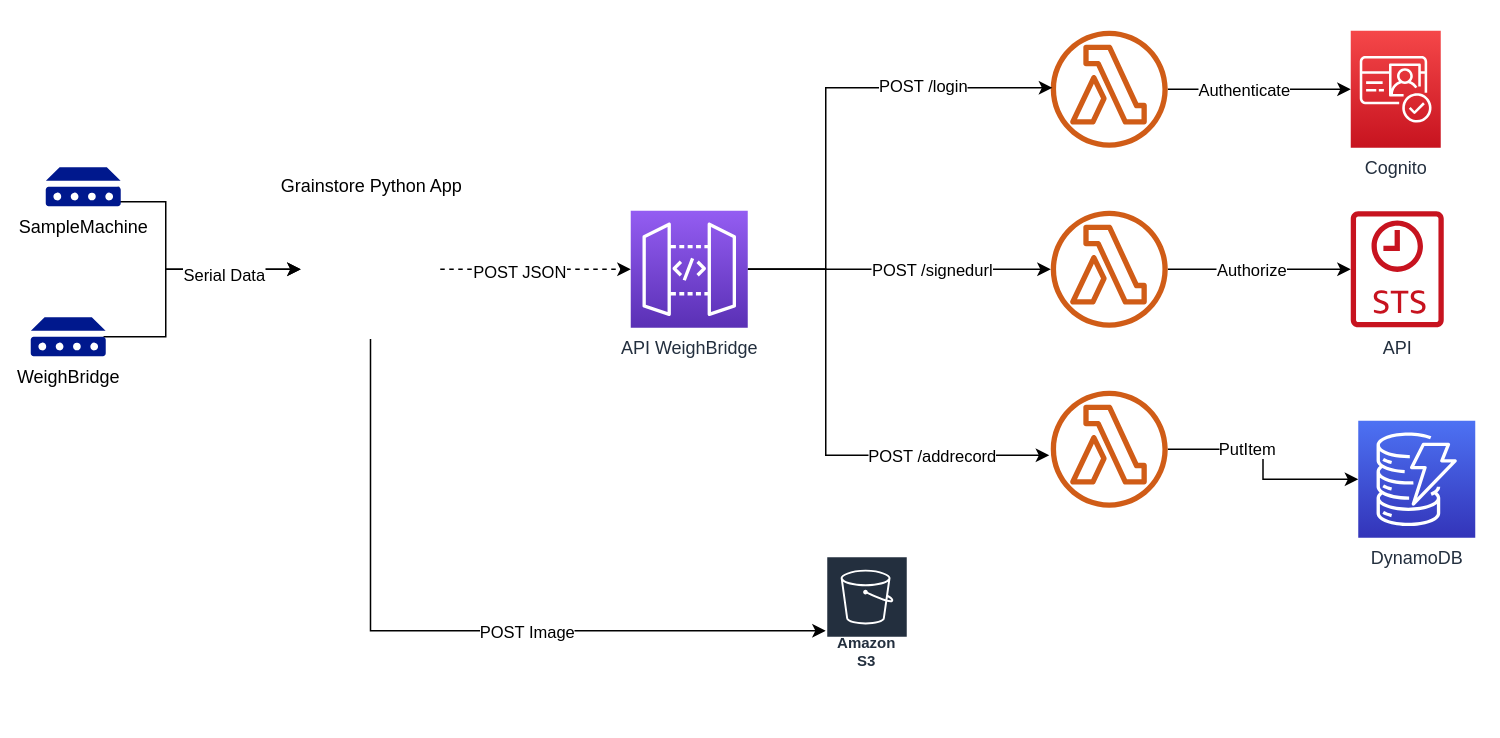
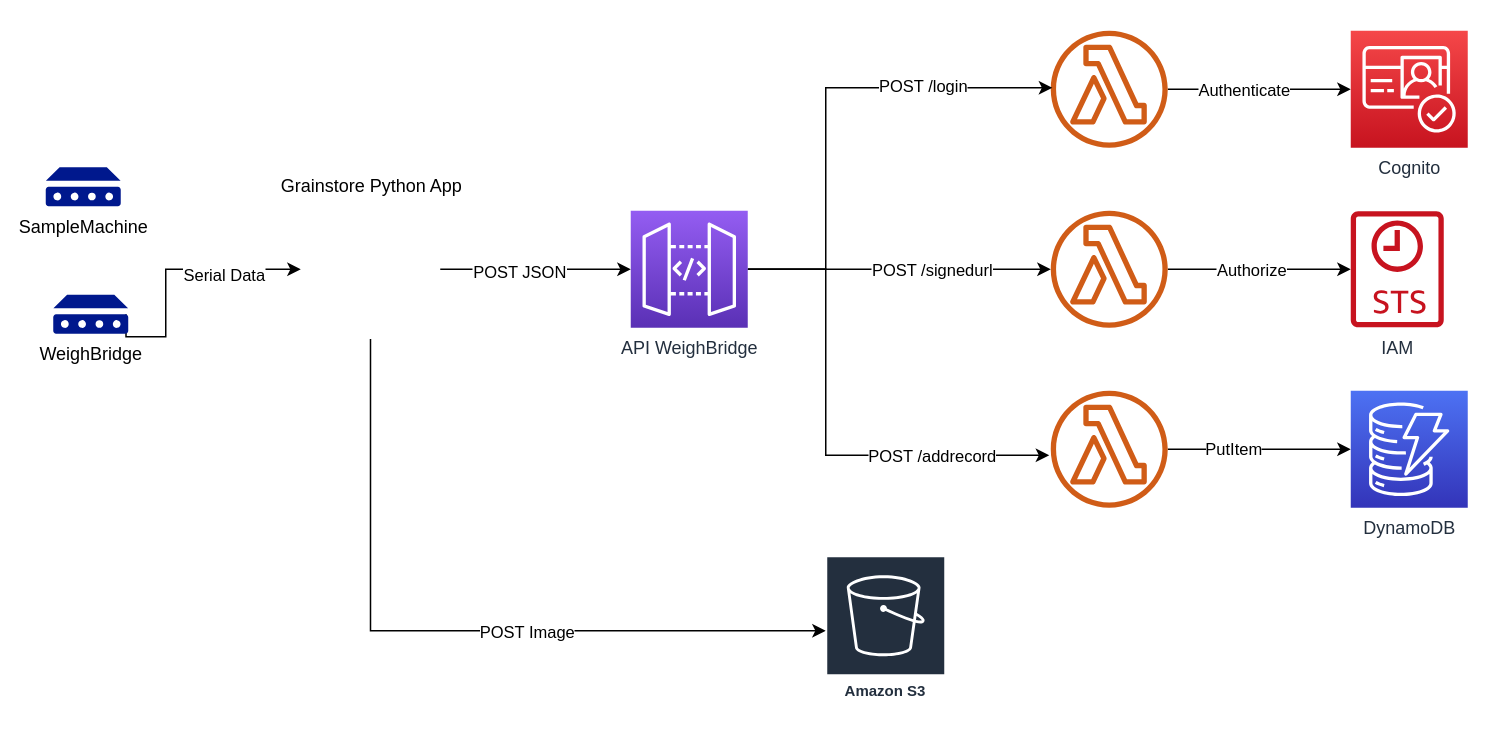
  <mxCell id="0" />
  <mxCell id="1" parent="0" />
  <mxCell id="2" style="edgeStyle=orthogonalEdgeStyle;rounded=0;orthogonalLoop=1;jettySize=auto;html=1;" edge="1" parent="1" source="4" target="18"><mxGeometry relative="1" as="geometry" /></mxCell>
  <mxCell id="3" value="Authenticate" style="edgeLabel;html=1;align=center;verticalAlign=middle;resizable=0;points=[];" vertex="1" connectable="0" parent="2"><mxGeometry x="-0.164" relative="1" as="geometry"><mxPoint as="offset" /></mxGeometry></mxCell>
  <mxCell id="4" value="" style="outlineConnect=0;fontColor=#232F3E;gradientColor=none;fillColor=#D05C17;strokeColor=none;dashed=0;verticalLabelPosition=bottom;verticalAlign=top;align=center;html=1;fontSize=12;fontStyle=0;aspect=fixed;pointerEvents=1;shape=mxgraph.aws4.lambda_function;" vertex="1" parent="1"><mxGeometry x="700" y="20" width="78" height="78" as="geometry" /></mxCell>
  <mxCell id="5" style="edgeStyle=orthogonalEdgeStyle;rounded=0;orthogonalLoop=1;jettySize=auto;html=1;" edge="1" parent="1" source="7" target="19"><mxGeometry relative="1" as="geometry" /></mxCell>
  <mxCell id="6" value="Authorize" style="edgeLabel;html=1;align=center;verticalAlign=middle;resizable=0;points=[];" vertex="1" connectable="0" parent="5"><mxGeometry y="-5" relative="1" as="geometry"><mxPoint x="-5" y="-5" as="offset" /></mxGeometry></mxCell>
  <mxCell id="7" value="" style="outlineConnect=0;fontColor=#232F3E;gradientColor=none;fillColor=#D05C17;strokeColor=none;dashed=0;verticalLabelPosition=bottom;verticalAlign=top;align=center;html=1;fontSize=12;fontStyle=0;aspect=fixed;pointerEvents=1;shape=mxgraph.aws4.lambda_function;" vertex="1" parent="1"><mxGeometry x="700" y="140" width="78" height="78" as="geometry" /></mxCell>
  <mxCell id="8" style="edgeStyle=orthogonalEdgeStyle;rounded=0;orthogonalLoop=1;jettySize=auto;html=1;" edge="1" parent="1" source="10" target="20"><mxGeometry relative="1" as="geometry" /></mxCell>
  <mxCell id="9" value="PutItem" style="edgeLabel;html=1;align=center;verticalAlign=middle;resizable=0;points=[];" vertex="1" connectable="0" parent="8"><mxGeometry x="-0.279" y="1" relative="1" as="geometry"><mxPoint as="offset" /></mxGeometry></mxCell>
  <mxCell id="10" value="" style="outlineConnect=0;fontColor=#232F3E;gradientColor=none;fillColor=#D05C17;strokeColor=none;dashed=0;verticalLabelPosition=bottom;verticalAlign=top;align=center;html=1;fontSize=12;fontStyle=0;aspect=fixed;pointerEvents=1;shape=mxgraph.aws4.lambda_function;" vertex="1" parent="1"><mxGeometry x="700" y="260" width="78" height="78" as="geometry" /></mxCell>
  <mxCell id="11" style="edgeStyle=orthogonalEdgeStyle;rounded=0;orthogonalLoop=1;jettySize=auto;html=1;entryX=0.013;entryY=0.487;entryDx=0;entryDy=0;entryPerimeter=0;" edge="1" parent="1" source="17" target="4"><mxGeometry relative="1" as="geometry"><Array as="points"><mxPoint x="550" y="179" /><mxPoint x="550" y="58" /></Array></mxGeometry></mxCell>
  <mxCell id="12" value="POST /login" style="edgeLabel;html=1;align=center;verticalAlign=middle;resizable=0;points=[];" vertex="1" connectable="0" parent="11"><mxGeometry x="0.469" y="1" relative="1" as="geometry"><mxPoint as="offset" /></mxGeometry></mxCell>
  <mxCell id="13" style="edgeStyle=orthogonalEdgeStyle;rounded=0;orthogonalLoop=1;jettySize=auto;html=1;" edge="1" parent="1" source="17" target="7"><mxGeometry relative="1" as="geometry" /></mxCell>
  <mxCell id="14" value="POST /signedurl" style="edgeLabel;html=1;align=center;verticalAlign=middle;resizable=0;points=[];" vertex="1" connectable="0" parent="13"><mxGeometry x="0.406" relative="1" as="geometry"><mxPoint x="-20" as="offset" /></mxGeometry></mxCell>
  <mxCell id="15" style="edgeStyle=orthogonalEdgeStyle;rounded=0;orthogonalLoop=1;jettySize=auto;html=1;entryX=-0.013;entryY=0.551;entryDx=0;entryDy=0;entryPerimeter=0;" edge="1" parent="1" source="17" target="10"><mxGeometry relative="1" as="geometry"><Array as="points"><mxPoint x="550" y="179" /><mxPoint x="550" y="303" /></Array></mxGeometry></mxCell>
  <mxCell id="16" value="POST /addrecord" style="edgeLabel;html=1;align=center;verticalAlign=middle;resizable=0;points=[];" vertex="1" connectable="0" parent="15"><mxGeometry x="0.428" y="-1" relative="1" as="geometry"><mxPoint x="14" as="offset" /></mxGeometry></mxCell>
  <mxCell id="17" value="API WeighBridge" style="outlineConnect=0;fontColor=#232F3E;gradientColor=#945DF2;gradientDirection=north;fillColor=#5A30B5;strokeColor=#ffffff;dashed=0;verticalLabelPosition=bottom;verticalAlign=top;align=center;html=1;fontSize=12;fontStyle=0;aspect=fixed;shape=mxgraph.aws4.resourceIcon;resIcon=mxgraph.aws4.api_gateway;" vertex="1" parent="1"><mxGeometry x="420" y="140" width="78" height="78" as="geometry" /></mxCell>
- <mxCell id="18" value="Cognito" style="outlineConnect=0;fontColor=#232F3E;gradientColor=#F54749;gradientDirection=north;fillColor=#C7131F;strokeColor=#ffffff;dashed=0;verticalLabelPosition=bottom;verticalAlign=top;align=center;html=1;fontSize=12;fontStyle=0;aspect=fixed;shape=mxgraph.aws4.resourceIcon;resIcon=mxgraph.aws4.cognito;" vertex="1" parent="1"><mxGeometry x="900" y="20" width="60" height="78" as="geometry" /></mxCell>
- <mxCell id="19" value="API" style="outlineConnect=0;fontColor=#232F3E;gradientColor=none;fillColor=#C7131F;strokeColor=none;dashed=0;verticalLabelPosition=bottom;verticalAlign=top;align=center;html=1;fontSize=12;fontStyle=0;aspect=fixed;pointerEvents=1;shape=mxgraph.aws4.sts_alternate;" vertex="1" parent="1"><mxGeometry x="900" y="140" width="62" height="78" as="geometry" /></mxCell>
- <mxCell id="20" value="DynamoDB" style="outlineConnect=0;fontColor=#232F3E;gradientColor=#4D72F3;gradientDirection=north;fillColor=#3334B9;strokeColor=#ffffff;dashed=0;verticalLabelPosition=bottom;verticalAlign=top;align=center;html=1;fontSize=12;fontStyle=0;aspect=fixed;shape=mxgraph.aws4.resourceIcon;resIcon=mxgraph.aws4.dynamodb;" vertex="1" parent="1"><mxGeometry x="905" y="280" width="78" height="78" as="geometry" /></mxCell>
- <mxCell id="21" style="edgeStyle=orthogonalEdgeStyle;rounded=0;orthogonalLoop=1;jettySize=auto;html=1;dashed=1;" edge="1" parent="1" source="28" target="17"><mxGeometry relative="1" as="geometry" /></mxCell>
+ <mxCell id="18" value="Cognito" style="outlineConnect=0;fontColor=#232F3E;gradientColor=#F54749;gradientDirection=north;fillColor=#C7131F;strokeColor=#ffffff;dashed=0;verticalLabelPosition=bottom;verticalAlign=top;align=center;html=1;fontSize=12;fontStyle=0;aspect=fixed;shape=mxgraph.aws4.resourceIcon;resIcon=mxgraph.aws4.cognito;" vertex="1" parent="1"><mxGeometry x="900" y="20" width="78" height="78" as="geometry" /></mxCell>
+ <mxCell id="19" value="IAM" style="outlineConnect=0;fontColor=#232F3E;gradientColor=none;fillColor=#C7131F;strokeColor=none;dashed=0;verticalLabelPosition=bottom;verticalAlign=top;align=center;html=1;fontSize=12;fontStyle=0;aspect=fixed;pointerEvents=1;shape=mxgraph.aws4.sts_alternate;" vertex="1" parent="1"><mxGeometry x="900" y="140" width="62" height="78" as="geometry" /></mxCell>
+ <mxCell id="20" value="DynamoDB" style="outlineConnect=0;fontColor=#232F3E;gradientColor=#4D72F3;gradientDirection=north;fillColor=#3334B9;strokeColor=#ffffff;dashed=0;verticalLabelPosition=bottom;verticalAlign=top;align=center;html=1;fontSize=12;fontStyle=0;aspect=fixed;shape=mxgraph.aws4.resourceIcon;resIcon=mxgraph.aws4.dynamodb;" vertex="1" parent="1"><mxGeometry x="900" y="260" width="78" height="78" as="geometry" /></mxCell>
+ <mxCell id="21" style="edgeStyle=orthogonalEdgeStyle;rounded=0;orthogonalLoop=1;jettySize=auto;html=1;" edge="1" parent="1" source="28" target="17"><mxGeometry relative="1" as="geometry" /></mxCell>
  <mxCell id="22" value="POST JSON" style="edgeLabel;html=1;align=center;verticalAlign=middle;resizable=0;points=[];" vertex="1" connectable="0" parent="21"><mxGeometry x="-0.181" y="-1" relative="1" as="geometry"><mxPoint as="offset" /></mxGeometry></mxCell>
- <mxCell id="23" style="edgeStyle=orthogonalEdgeStyle;rounded=0;orthogonalLoop=1;jettySize=auto;html=1;entryX=0.97;entryY=0.5;entryDx=0;entryDy=0;entryPerimeter=0;startArrow=classic;startFill=1;endArrow=none;endFill=0;" edge="1" parent="1" source="28" target="30"><mxGeometry relative="1" as="geometry"><Array as="points"><mxPoint x="110" y="179" /><mxPoint x="110" y="134" /></Array></mxGeometry></mxCell>
  <mxCell id="24" style="edgeStyle=orthogonalEdgeStyle;rounded=0;orthogonalLoop=1;jettySize=auto;html=1;entryX=0.97;entryY=0.5;entryDx=0;entryDy=0;entryPerimeter=0;endArrow=none;endFill=0;startArrow=classic;startFill=1;" edge="1" parent="1" source="28" target="29"><mxGeometry relative="1" as="geometry"><mxPoint x="120" y="230" as="targetPoint" /><Array as="points"><mxPoint x="110" y="179" /><mxPoint x="110" y="224" /></Array></mxGeometry></mxCell>
  <mxCell id="25" value="Serial Data" style="edgeLabel;html=1;align=center;verticalAlign=middle;resizable=0;points=[];" vertex="1" connectable="0" parent="24"><mxGeometry x="-0.411" y="3" relative="1" as="geometry"><mxPoint as="offset" /></mxGeometry></mxCell>
  <mxCell id="26" style="edgeStyle=orthogonalEdgeStyle;rounded=0;orthogonalLoop=1;jettySize=auto;html=1;startArrow=none;startFill=0;endArrow=classic;endFill=1;" edge="1" parent="1" source="28" target="31"><mxGeometry relative="1" as="geometry"><Array as="points"><mxPoint x="247" y="420" /></Array></mxGeometry></mxCell>
  <mxCell id="27" value="POST Image" style="edgeLabel;html=1;align=center;verticalAlign=middle;resizable=0;points=[];" vertex="1" connectable="0" parent="26"><mxGeometry x="-0.219" y="96" relative="1" as="geometry"><mxPoint x="7.5" y="0.5" as="offset" /></mxGeometry></mxCell>
  <mxCell id="28" value="Grainstore Python App" style="shape=image;html=1;verticalAlign=bottom;verticalLabelPosition=top;labelBackgroundColor=#ffffff;imageAspect=0;aspect=fixed;image=https://cdn4.iconfinder.com/data/icons/logos-and-brands/512/267_Python_logo-128.png;labelPosition=center;align=center;" vertex="1" parent="1"><mxGeometry x="200" y="132.5" width="93" height="93" as="geometry" /></mxCell>
- <mxCell id="29" value="WeighBridge" style="aspect=fixed;pointerEvents=1;shadow=0;dashed=0;html=1;strokeColor=none;labelPosition=center;verticalLabelPosition=bottom;verticalAlign=top;align=center;fillColor=#00188D;shape=mxgraph.mscae.enterprise.device" vertex="1" parent="1"><mxGeometry x="20" y="211" width="50" height="26" as="geometry" /></mxCell>
+ <mxCell id="29" value="WeighBridge" style="aspect=fixed;pointerEvents=1;shadow=0;dashed=0;html=1;strokeColor=none;labelPosition=center;verticalLabelPosition=bottom;verticalAlign=top;align=center;fillColor=#00188D;shape=mxgraph.mscae.enterprise.device" vertex="1" parent="1"><mxGeometry x="35" y="196" width="50" height="26" as="geometry" /></mxCell>
  <mxCell id="30" value="SampleMachine" style="aspect=fixed;pointerEvents=1;shadow=0;dashed=0;html=1;strokeColor=none;labelPosition=center;verticalLabelPosition=bottom;verticalAlign=top;align=center;fillColor=#00188D;shape=mxgraph.mscae.enterprise.device" vertex="1" parent="1"><mxGeometry x="30" y="111" width="50" height="26" as="geometry" /></mxCell>
- <mxCell id="31" value="Amazon S3" style="outlineConnect=0;fontColor=#232F3E;gradientColor=none;strokeColor=#ffffff;fillColor=#232F3E;dashed=0;verticalLabelPosition=middle;verticalAlign=bottom;align=center;html=1;whiteSpace=wrap;fontSize=10;fontStyle=1;spacing=3;shape=mxgraph.aws4.productIcon;prIcon=mxgraph.aws4.s3;" vertex="1" parent="1"><mxGeometry x="550" y="370" width="55" height="80" as="geometry" /></mxCell>
+ <mxCell id="31" value="Amazon S3" style="outlineConnect=0;fontColor=#232F3E;gradientColor=none;strokeColor=#ffffff;fillColor=#232F3E;dashed=0;verticalLabelPosition=middle;verticalAlign=bottom;align=center;html=1;whiteSpace=wrap;fontSize=10;fontStyle=1;spacing=3;shape=mxgraph.aws4.productIcon;prIcon=mxgraph.aws4.s3;" vertex="1" parent="1"><mxGeometry x="550" y="370" width="80" height="100" as="geometry" /></mxCell>
